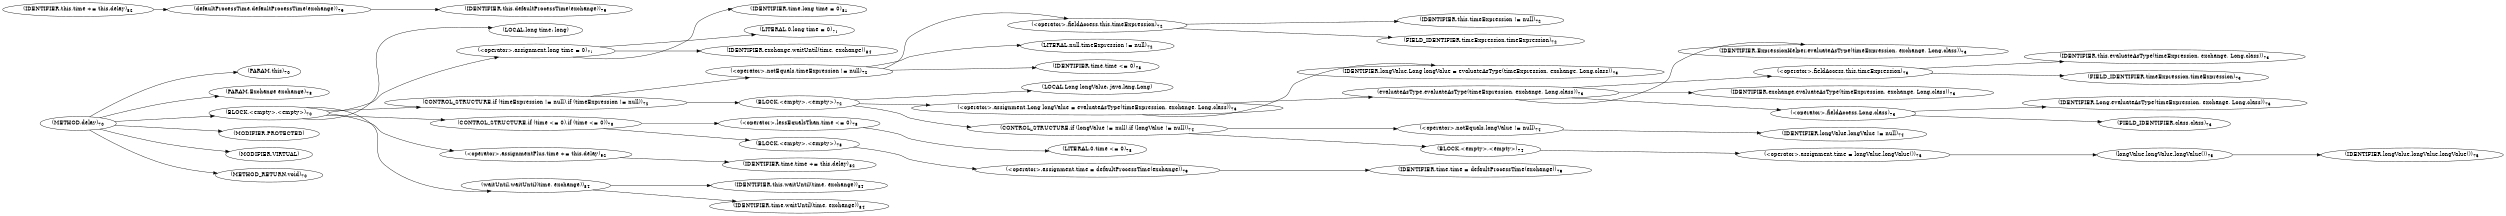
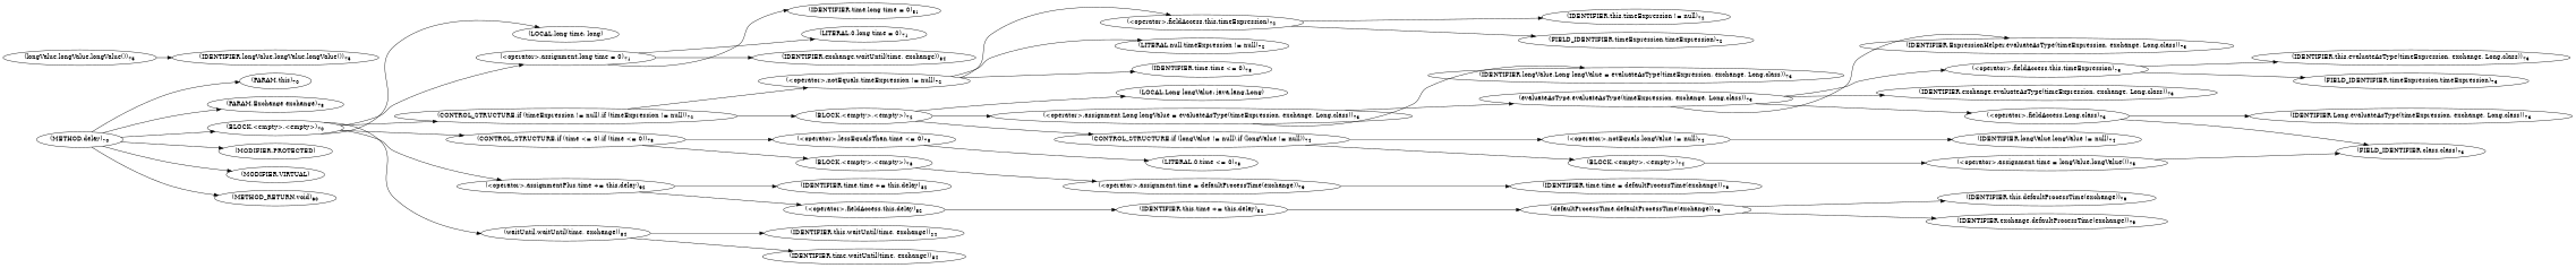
  digraph {
    rankdir=LR
    n1 [label=<(METHOD,delay)<SUB>70</SUB>>]
    n2 [label=<(PARAM,this)<SUB>70</SUB>>]
    n3 [label=<(PARAM,Exchange exchange)<SUB>78</SUB>>]
    n4 [label=<(BLOCK,&lt;empty&gt;,&lt;empty&gt;)<SUB>70</SUB>>]
    n5 [label=<(MODIFIER,PROTECTED)>]
    n6 [label=<(MODIFIER,VIRTUAL)>]
-   n7 [label=<(METHOD_RETURN,void)<SUB>70</SUB>>]
+   n7 [label=<(METHOD_RETURN,void)<SUB>60</SUB>>]
    n8 [label=<(LOCAL,long time: long)>]
    n9 [label=<(&lt;operator&gt;.assignment,long time = 0)<SUB>71</SUB>>]
    n10 [label=<(CONTROL_STRUCTURE,if (timeExpression != null),if (timeExpression != null))<SUB>72</SUB>>]
    n11 [label=<(CONTROL_STRUCTURE,if (time &lt;= 0),if (time &lt;= 0))<SUB>78</SUB>>]
    n12 [label=<(&lt;operator&gt;.assignmentPlus,time += this.delay)<SUB>92</SUB>>]
    n13 [label=<(waitUntil,waitUntil(time, exchange))<SUB>84</SUB>>]
    n14 [label=<(IDENTIFIER,time,long time = 0)<SUB>81</SUB>>]
    n15 [label=<(LITERAL,0,long time = 0)<SUB>71</SUB>>]
    n16 [label=<(IDENTIFIER,exchange,waitUntil(time, exchange))<SUB>84</SUB>>]
    n17 [label=<(&lt;operator&gt;.notEquals,timeExpression != null)<SUB>72</SUB>>]
    n18 [label=<(BLOCK,&lt;empty&gt;,&lt;empty&gt;)<SUB>72</SUB>>]
    n19 [label=<(&lt;operator&gt;.lessEqualsThan,time &lt;= 0)<SUB>78</SUB>>]
    n20 [label=<(BLOCK,&lt;empty&gt;,&lt;empty&gt;)<SUB>78</SUB>>]
    n21 [label=<(IDENTIFIER,time,time += this.delay)<SUB>82</SUB>>]
-   n23 [label=<(IDENTIFIER,this,waitUntil(time, exchange))<SUB>84</SUB>>]
+   n22 [label=<(&lt;operator&gt;.fieldAccess,this.delay)<SUB>82</SUB>>]
+   n23 [label=<(IDENTIFIER,this,waitUntil(time, exchange))<SUB>24</SUB>>]
    n24 [label=<(IDENTIFIER,time,waitUntil(time, exchange))<SUB>84</SUB>>]
    n25 [label=<(&lt;operator&gt;.fieldAccess,this.timeExpression)<SUB>72</SUB>>]
    n26 [label=<(LITERAL,null,timeExpression != null)<SUB>72</SUB>>]
    n27 [label=<(IDENTIFIER,time,time &lt;= 0)<SUB>78</SUB>>]
    n28 [label=<(LOCAL,Long longValue: java.lang.Long)>]
    n29 [label=<(&lt;operator&gt;.assignment,Long longValue = evaluateAsType(timeExpression, exchange, Long.class))<SUB>73</SUB>>]
    n30 [label=<(CONTROL_STRUCTURE,if (longValue != null),if (longValue != null))<SUB>74</SUB>>]
    n31 [label=<(IDENTIFIER,this,timeExpression != null)<SUB>72</SUB>>]
    n32 [label=<(FIELD_IDENTIFIER,timeExpression,timeExpression)<SUB>72</SUB>>]
    n33 [label=<(IDENTIFIER,longValue,Long longValue = evaluateAsType(timeExpression, exchange, Long.class))<SUB>73</SUB>>]
    n34 [label=<(evaluateAsType,evaluateAsType(timeExpression, exchange, Long.class))<SUB>73</SUB>>]
    n35 [label=<(&lt;operator&gt;.notEquals,longValue != null)<SUB>74</SUB>>]
    n36 [label=<(BLOCK,&lt;empty&gt;,&lt;empty&gt;)<SUB>74</SUB>>]
    n37 [label=<(IDENTIFIER,ExpressionHelper,evaluateAsType(timeExpression, exchange, Long.class))<SUB>73</SUB>>]
    n38 [label=<(&lt;operator&gt;.fieldAccess,this.timeExpression)<SUB>73</SUB>>]
    n39 [label=<(IDENTIFIER,exchange,evaluateAsType(timeExpression, exchange, Long.class))<SUB>73</SUB>>]
    n40 [label=<(&lt;operator&gt;.fieldAccess,Long.class)<SUB>73</SUB>>]
    n41 [label=<(IDENTIFIER,this,evaluateAsType(timeExpression, exchange, Long.class))<SUB>73</SUB>>]
    n42 [label=<(FIELD_IDENTIFIER,timeExpression,timeExpression)<SUB>73</SUB>>]
    n43 [label=<(IDENTIFIER,Long,evaluateAsType(timeExpression, exchange, Long.class))<SUB>73</SUB>>]
    n44 [label=<(FIELD_IDENTIFIER,class,class)<SUB>73</SUB>>]
    n45 [label=<(IDENTIFIER,longValue,longValue != null)<SUB>74</SUB>>]
    n46 [label=<(&lt;operator&gt;.assignment,time = longValue.longValue())<SUB>75</SUB>>]
    n47 [label=<(longValue,longValue.longValue())<SUB>75</SUB>>]
    n48 [label=<(IDENTIFIER,longValue,longValue.longValue())<SUB>75</SUB>>]
    n49 [label=<(LITERAL,0,time &lt;= 0)<SUB>78</SUB>>]
    n50 [label=<(&lt;operator&gt;.assignment,time = defaultProcessTime(exchange))<SUB>79</SUB>>]
    n51 [label=<(IDENTIFIER,time,time = defaultProcessTime(exchange))<SUB>79</SUB>>]
    n52 [label=<(defaultProcessTime,defaultProcessTime(exchange))<SUB>79</SUB>>]
    n53 [label=<(IDENTIFIER,this,defaultProcessTime(exchange))<SUB>79</SUB>>]
+   n54 [label=<(IDENTIFIER,exchange,defaultProcessTime(exchange))<SUB>79</SUB>>]
    n55 [label=<(IDENTIFIER,this,time += this.delay)<SUB>82</SUB>>]
    n1 -> n2
    n1 -> n3
    n1 -> n4
    n1 -> n5
    n1 -> n6
    n1 -> n7
    n4 -> n8
    n4 -> n9
    n4 -> n10
    n4 -> n11
    n4 -> n12
    n4 -> n13
    n9 -> n14
    n9 -> n15
    n9 -> n16
    n10 -> n17
    n10 -> n18
    n11 -> n19
    n11 -> n20
    n12 -> n21
+   n12 -> n22
    n13 -> n23
    n13 -> n24
    n17 -> n25
    n17 -> n26
    n17 -> n27
    n18 -> n28
    n18 -> n29
    n18 -> n30
    n19 -> n49
    n20 -> n50
+   n22 -> n55
    n25 -> n31
    n25 -> n32
    n29 -> n33
    n29 -> n34
    n30 -> n35
    n30 -> n36
    n34 -> n37
    n34 -> n38
    n34 -> n39
    n34 -> n40
    n35 -> n45
    n36 -> n46
    n38 -> n41
    n38 -> n42
    n40 -> n43
    n40 -> n44
-   n46 -> n47
+   n46 -> n44
    n47 -> n48
    n50 -> n51
    n52 -> n53
+   n52 -> n54
    n55 -> n52
  }
